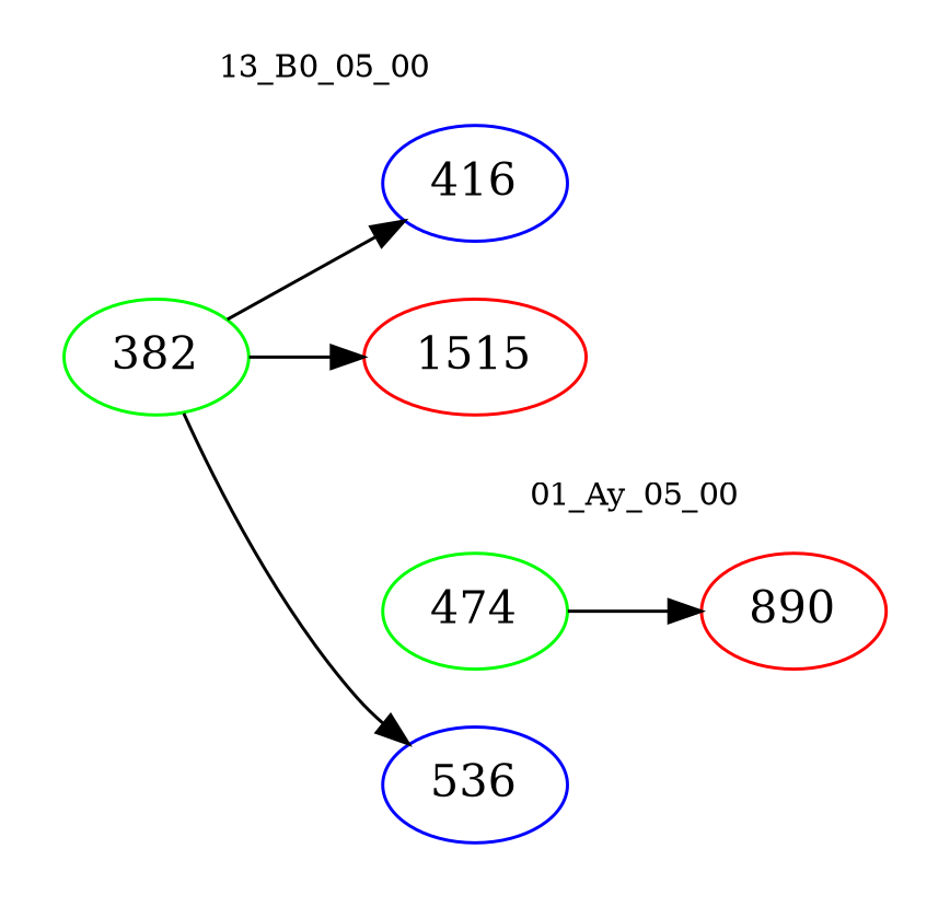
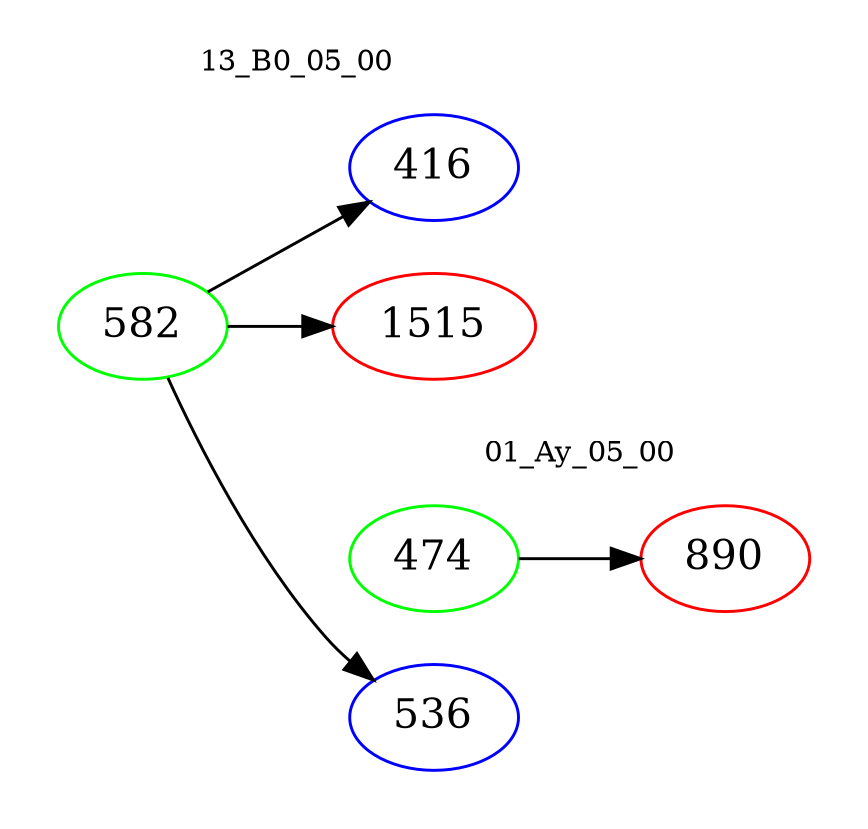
  digraph {
    rankdir=LR
    node [color=green]
    edge [color=black]
    n1 [label=474]
    n2 [color=blue label=536]
    n3 [color=red label=890]
-   n4 [label=382]
+   n4 [label=582]
    n5 [color=red label=1515]
    n6 [color=blue label=416]
    subgraph cluster_1 {
      color=white
      fontsize=10
      label="01_Ay_05_00"
      n1
      n2
      n3
    }
    subgraph cluster_2 {
      color=white
      fontsize=10
      label="13_B0_05_00"
      n4
      n5
      n6
    }
    n1 -> n3
    n4 -> n2
    n4 -> n5
    n4 -> n6
  }
